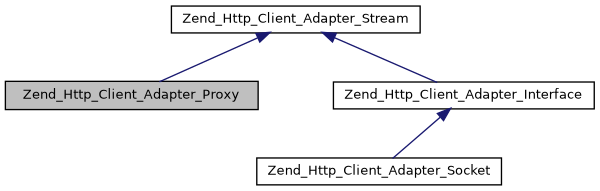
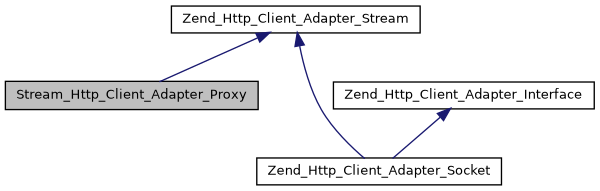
  digraph {
    node [color=black fillcolor=white fontname=Helvetica fontsize=10 shape=record style=filled]
    edge [color=midnightblue dir=back fontname=Helvetica fontsize=10 labelfontname=Helvetica labelfontsize=10 style=solid]
-   n1 [fillcolor=grey75 fontcolor=black height=0.2 label=Zend_Http_Client_Adapter_Proxy width=0.4]
+   n1 [fillcolor=grey75 fontcolor=black height=0.2 label=Stream_Http_Client_Adapter_Proxy width=0.4]
    n2 [height=0.2 label=Zend_Http_Client_Adapter_Socket width=0.4]
    n3 [height=0.2 label=Zend_Http_Client_Adapter_Interface width=0.4]
    n4 [height=0.2 label=Zend_Http_Client_Adapter_Stream width=0.4]
    n3 -> n2
    n4 -> n1
-   n4 -> n3
+   n4 -> n2
  }
